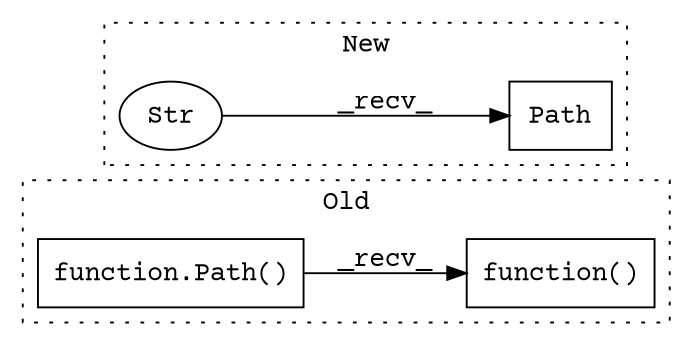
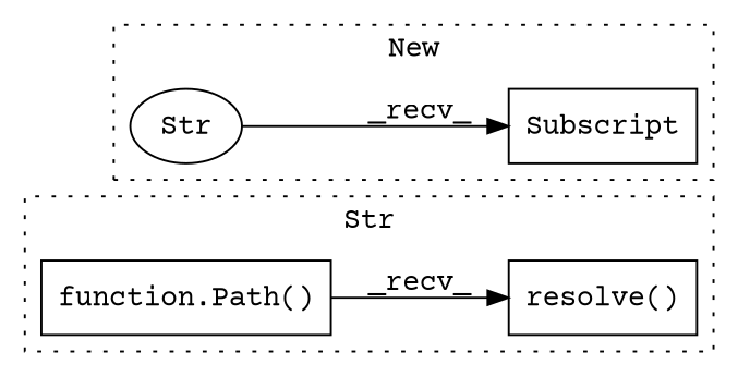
  digraph {
    fontname="Courier Prime"
    rankdir=LR
    node [a=75 fontname="Courier Prime" shape=box]
    edge [fontname="Courier Prime"]
-   n1 [l=36 label="function()" s=2333]
+   n1 [l=36 label="resolve()" s=2333]
    n2 [l="5,1" label="function.Path()" s="2333,2358"]
-   n3 [a=63 l="18,0" label=Path s="2962,0"]
+   n3 [a=63 l="18,0" label=Subscript s="2962,0"]
    n4 [a=66 l=10 label=Str s=2969 shape=ellipse]
    subgraph cluster_1 {
-     label=Old
+     label=Str
      style=dotted
      n1
      n2
    }
    subgraph cluster_2 {
      label=New
      style=dotted
      n3
      n4
    }
    n2 -> n1 [label=_recv_]
    n4 -> n3 [label=_recv_]
  }
